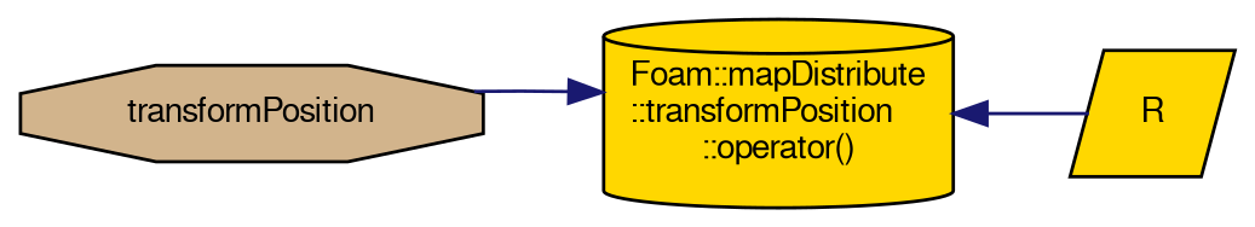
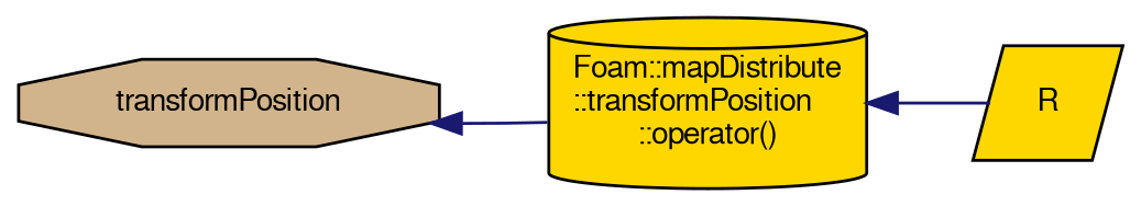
  digraph {
    rankdir=LR
    node [color=black fillcolor=gold fontname=FreeSans fontsize=10 style=filled]
    edge [color=midnightblue dir=back fontname=FreeSans fontsize=10 labelfontname=FreeSans labelfontsize=10 style=solid]
    n1 [fillcolor=tan fontcolor=black height=0.2 label=transformPosition shape=octagon width=0.4]
    n2 [height=0.2 label="Foam::mapDistribute\l::transformPosition\l::operator()" shape=cylinder width=0.4]
    n3 [height=0.2 label=R shape=parallelogram width=0.4]
-   n2 -> n1
+   n1 -> n2
    n2 -> n3
  }
